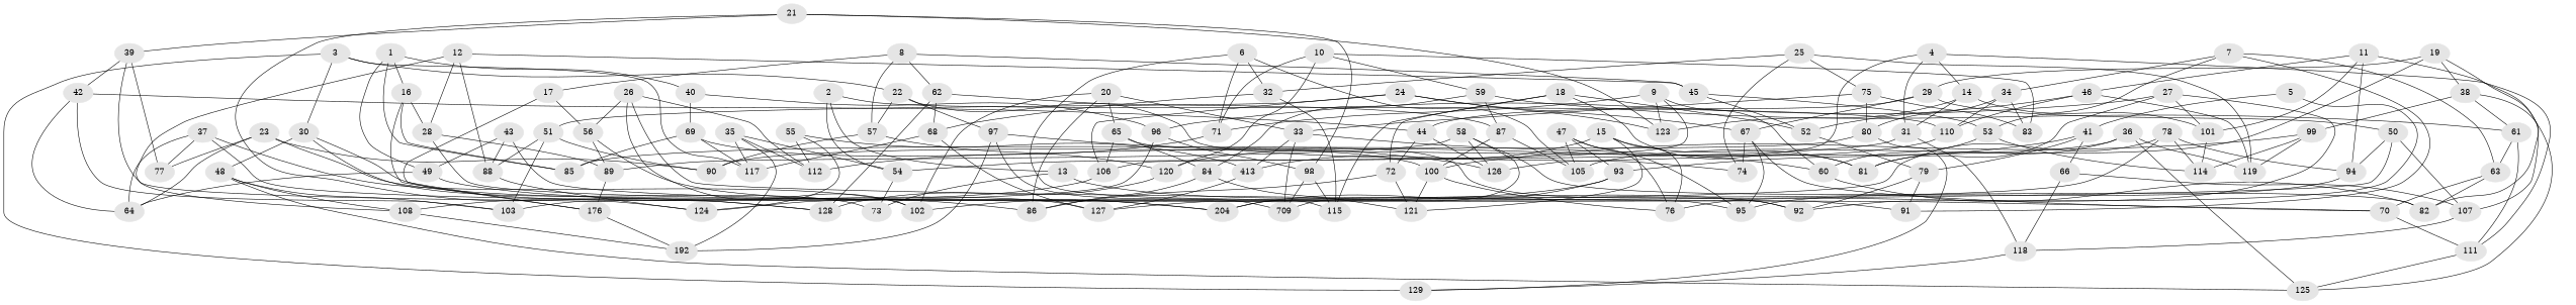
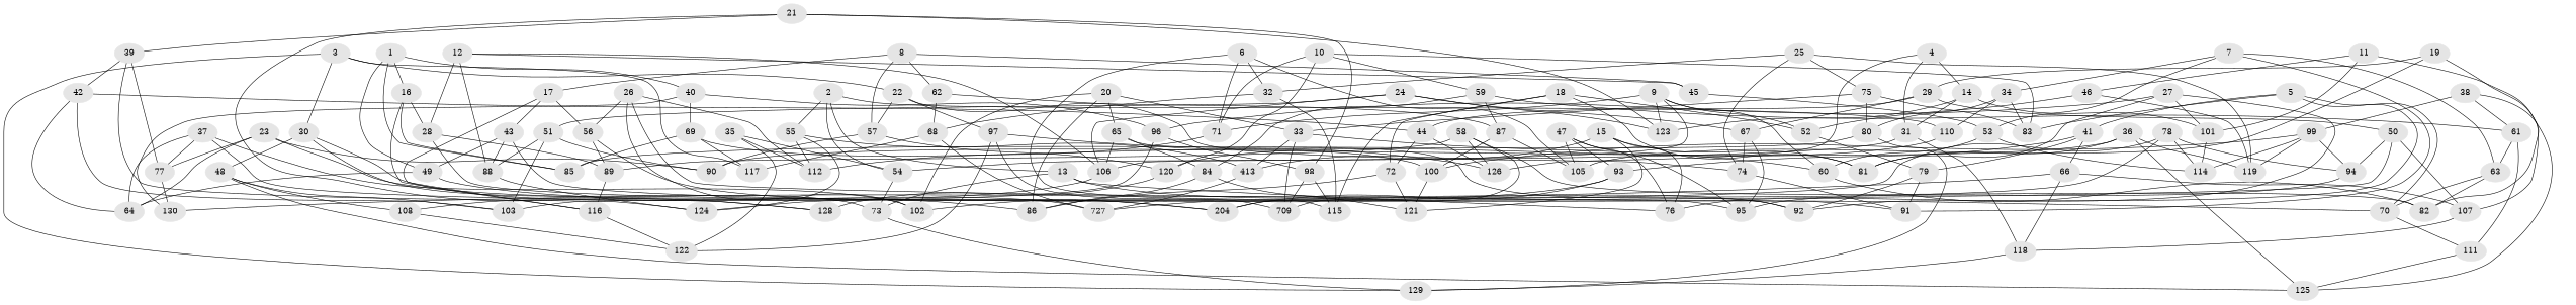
  graph {
    node [color=gray90 style=filled]
    1
    16
    40
    49
    85
    28
-   116 [label=176]
+   116
    96
    69
+   130
    64
    n12 [label=204]
    2
    13
    54
    55
    110
    92
    73
    76
    n21 [label=413]
    112
    124
    120
    3
    22
    30
    117
    129
    57
    74
    97
    48
-   127
+   127 [label=727]
    4
    14
    31
    111
    126
    123
    101
    118
    125
    5
    41
    70
    83
    66
    79
    93
    6
    32
    71
    105
    115
    68
    7
    34
    53
    63
    91
    80
    60
    114
    82
    8
    17
    45
    62
    43
    56
    52
    90
    128
    87
    9
    106
    108
    10
    59
    61
    84
    11
    46
    94
    107
    119
    95
    12
    88
    89
-   122 [label=192]
+   122
    15
    81
    121
    18
    72
    86
    19
    29
    38
    67
    44
    50
    99
    20
    33
    65
    102
    n110 [label=709]
    21
    39
    98
    77
    42
    23
    24
    51
    103
    25
    75
    26
    27
    35
    36
    37
    100
    47
    58
    78
    1 -- 16
    1 -- 40
    1 -- 49
    1 -- 85
    16 -- 85
    16 -- 28
    16 -- 116
    40 -- 96
    40 -- 69
+   40 -- 130
    49 -- 64
    49 -- n12
    28 -- 95
    28 -- 89
    116 -- 122
    96 -- 124
    96 -- 98
    69 -- 85
    69 -- 117
    69 -- 100
    2 -- 13
    2 -- 54
+   2 -- 55
    2 -- 110
    13 -- 92
    13 -- 73
-   100 -- 76
+   13 -- 76
    54 -- 73
    55 -- n21
    55 -- 112
    55 -- 124
    110 -- 120
+   73 -- 129
    n21 -- 127
    120 -- 128
    3 -- 22
    3 -- 30
    3 -- 117
    3 -- 129
    22 -- 57
    22 -- 74
    22 -- 97
    30 -- 73
    30 -- 48
    30 -- 127
    57 -- 120
    57 -- 90
+   74 -- 91
    97 -- 126
    97 -- 122
    97 -- n110
    48 -- 125
    48 -- 108
    48 -- 103
    4 -- 14
    4 -- 31
-   4 -- 111
    4 -- 126
    14 -- 31
    14 -- 123
    14 -- 101
    31 -- 54
    31 -- 118
    111 -- 125
    101 -- 114
    118 -- 129
    5 -- 92
    5 -- 41
-   67 -- 70
+   5 -- 70
+   5 -- 83
    41 -- 66
    41 -- 79
    41 -- 93
    70 -- 111
+   66 -- 130
    66 -- 118
    66 -- 107
    79 -- 92
    79 -- 91
    93 -- n12
    93 -- 102
    6 -- 32
    6 -- 71
    6 -- 105
    6 -- 115
    32 -- 115
    32 -- 68
    71 -- 112
    68 -- 117
    68 -- 127
    7 -- 34
    7 -- 53
    7 -- 63
    7 -- 91
    34 -- 110
    34 -- 83
    34 -- 80
    53 -- 60
    53 -- 114
    63 -- 70
    63 -- 82
    80 -- 85
    80 -- 129
    60 -- 82
    8 -- 57
    8 -- 17
    8 -- 45
    8 -- 62
    17 -- 116
+   17 -- 43
    17 -- 56
    45 -- 53
-   45 -- 52
+   9 -- 52
    62 -- 68
-   62 -- 128
    62 -- 87
    43 -- 49
    43 -- 91
    43 -- 88
    56 -- n12
    56 -- 89
    52 -- 79
    87 -- 105
    87 -- 100
    9 -- 123
    9 -- 71
    9 -- 60
    9 -- 106
    106 -- 108
    108 -- 122
    10 -- 120
    10 -- 83
    10 -- 71
    10 -- 59
    59 -- 87
    59 -- 61
    59 -- 84
    61 -- 111
    61 -- 63
    84 -- 121
    84 -- 86
    11 -- 101
    11 -- 46
-   11 -- 94
+   99 -- 94
    11 -- 107
-   46 -- 110
    46 -- 52
    46 -- 119
    94 -- 95
    107 -- 118
    12 -- 28
    12 -- 45
-   12 -- 108
+   12 -- 106
    12 -- 88
    88 -- 124
    89 -- 116
    15 -- 76
    15 -- n21
    15 -- 81
    15 -- 121
    18 -- 115
    18 -- 52
    18 -- 81
    18 -- 72
    72 -- 121
    72 -- 86
    19 -- 105
    19 -- 82
    19 -- 29
-   19 -- 38
    29 -- 67
    29 -- 44
    29 -- 50
    38 -- 125
    38 -- 61
    38 -- 99
    67 -- 74
    67 -- 95
    44 -- 126
    44 -- 72
    50 -- 127
    50 -- 94
    50 -- 107
    99 -- 114
    99 -- 119
    99 -- 100
    20 -- 86
    20 -- 33
    20 -- 65
    20 -- 102
    33 -- n21
    33 -- 60
    33 -- n110
    65 -- 92
    65 -- 106
    65 -- 84
    21 -- 123
    21 -- 128
    21 -- 39
    21 -- 98
    39 -- 124
    39 -- 77
    39 -- 42
    98 -- 115
    98 -- n110
+   77 -- 130
    42 -- 64
    42 -- 44
    42 -- 103
    23 -- 64
    23 -- 90
    23 -- 86
    23 -- 77
    24 -- 123
    24 -- 106
    24 -- 67
    24 -- 51
    51 -- 90
    51 -- 88
    51 -- 103
    25 -- 74
    25 -- 32
    25 -- 119
    25 -- 75
    75 -- 83
    75 -- 80
    75 -- 33
    26 -- 112
    26 -- 70
    26 -- 56
    26 -- 102
    27 -- 96
    27 -- 76
    27 -- 101
    27 -- 81
    35 -- 54
    35 -- 112
-   35 -- 117
    35 -- 122
    36 -- 125
    36 -- 90
    36 -- 119
    36 -- 81
    37 -- 64
    37 -- 128
    37 -- 102
    37 -- 77
    100 -- 121
    47 -- 76
    47 -- 93
    47 -- 105
    47 -- 95
    58 -- 126
    58 -- 82
    58 -- 89
    58 -- n110
    78 -- n12
    78 -- 114
    78 -- 94
    78 -- 103
  }
